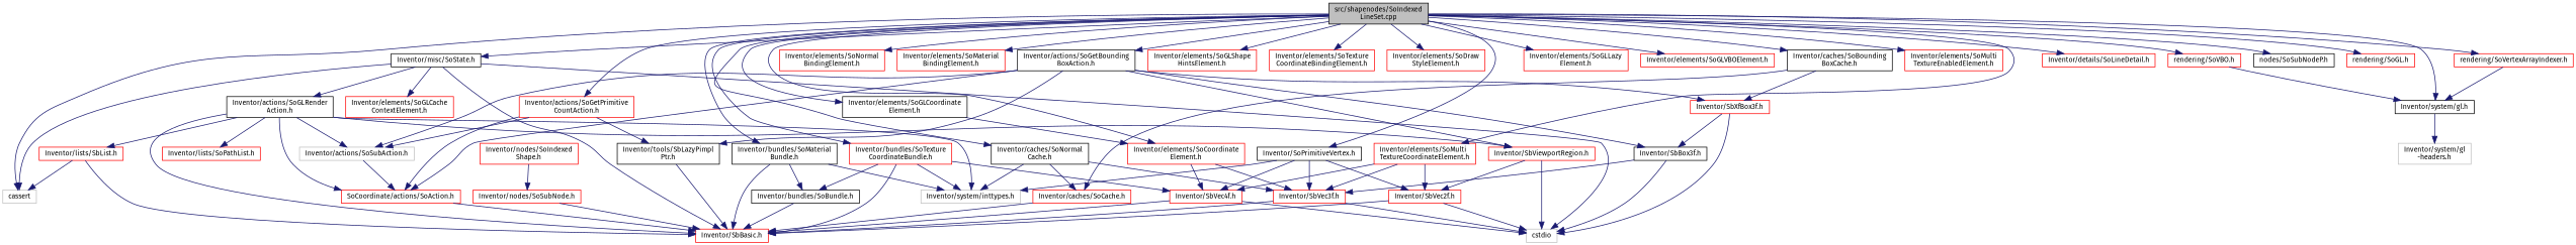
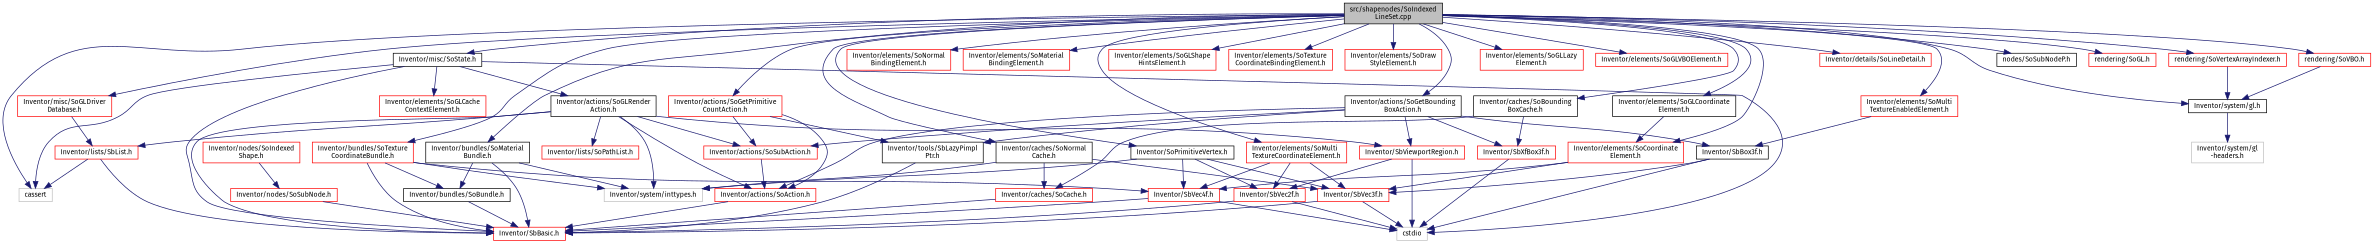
  digraph {
    fontname="Fira Sans"
    node [color=red fillcolor=white fontname="Fira Sans" fontsize=10 shape=record style=filled]
    edge [color=midnightblue fontname="Fira Sans" fontsize=10 labelfontname=Helvetica labelfontsize=10 style=solid]
    n1 [color=black fillcolor=grey75 fontcolor=black height=0.2 label="src/shapenodes/SoIndexed\lLineSet.cpp" width=0.4]
    n2 [color=grey75 height=0.2 label=cassert width=0.4]
    n3 [color=black height=0.2 label="Inventor/SoPrimitiveVertex.h" width=0.4]
    n4 [color=black height=0.2 label="Inventor/caches/SoNormal\lCache.h" width=0.4]
    n5 [color=black height=0.2 label="Inventor/misc/SoState.h" width=0.4]
    n6 [color=black height=0.2 label="Inventor/bundles/SoMaterial\lBundle.h" width=0.4]
    n7 [color=black height=0.2 label="Inventor/actions/SoGetBounding\lBoxAction.h" width=0.4]
    n8 [color=black height=0.2 label="Inventor/system/gl.h" width=0.4]
    n9 [height=0.2 label="Inventor/actions/SoGetPrimitive\lCountAction.h" width=0.4]
    n10 [height=0.2 label="Inventor/elements/SoNormal\lBindingElement.h" width=0.4]
    n11 [height=0.2 label="Inventor/elements/SoMaterial\lBindingElement.h" width=0.4]
    n12 [height=0.2 label="Inventor/elements/SoCoordinate\lElement.h" width=0.4]
    n13 [height=0.2 label="Inventor/elements/SoGLShape\lHintsElement.h" width=0.4]
    n14 [height=0.2 label="Inventor/elements/SoTexture\lCoordinateBindingElement.h" width=0.4]
    n15 [height=0.2 label="Inventor/elements/SoDraw\lStyleElement.h" width=0.4]
    n16 [color=black height=0.2 label="Inventor/elements/SoGLCoordinate\lElement.h" width=0.4]
    n17 [height=0.2 label="Inventor/elements/SoGLLazy\lElement.h" width=0.4]
    n18 [height=0.2 label="Inventor/elements/SoGLVBOElement.h" width=0.4]
    n19 [height=0.2 label="Inventor/elements/SoMulti\lTextureCoordinateElement.h" width=0.4]
    n20 [height=0.2 label="Inventor/elements/SoMulti\lTextureEnabledElement.h" width=0.4]
    n21 [height=0.2 label="Inventor/bundles/SoTexture\lCoordinateBundle.h" width=0.4]
    n22 [height=0.2 label="Inventor/details/SoLineDetail.h" width=0.4]
    n23 [color=black height=0.2 label="Inventor/caches/SoBounding\lBoxCache.h" width=0.4]
+   n24 [height=0.2 label="Inventor/misc/SoGLDriver\lDatabase.h" width=0.4]
    n25 [color=black height=0.2 label="nodes/SoSubNodeP.h" width=0.4]
    n26 [height=0.2 label="rendering/SoGL.h" width=0.4]
    n27 [height=0.2 label="rendering/SoVertexArrayIndexer.h" width=0.4]
    n28 [height=0.2 label="rendering/SoVBO.h" width=0.4]
    n29 [height=0.2 label="Inventor/SbVec2f.h" width=0.4]
    n30 [height=0.2 label="Inventor/SbVec3f.h" width=0.4]
    n31 [height=0.2 label="Inventor/SbVec4f.h" width=0.4]
    n32 [color=grey75 height=0.2 label="Inventor/system/inttypes.h" width=0.4]
    n33 [height=0.2 label="Inventor/caches/SoCache.h" width=0.4]
    n34 [color=black height=0.2 label="Inventor/actions/SoGLRender\lAction.h" width=0.4]
    n35 [height=0.2 label="Inventor/elements/SoGLCache\lContextElement.h" width=0.4]
    n36 [height=0.2 label="Inventor/SbBasic.h" width=0.4]
    n37 [color=grey75 height=0.2 label=cstdio width=0.4]
    n38 [color=black height=0.2 label="Inventor/bundles/SoBundle.h" width=0.4]
-   n39 [height=0.2 label="SoCoordinate/actions/SoAction.h" width=0.4]
-   n40 [color=grey75 height=0.2 label="Inventor/actions/SoSubAction.h" width=0.4]
+   n39 [height=0.2 label="Inventor/actions/SoAction.h" width=0.4]
+   n40 [height=0.2 label="Inventor/actions/SoSubAction.h" width=0.4]
    n41 [height=0.2 label="Inventor/SbViewportRegion.h" width=0.4]
    n42 [height=0.2 label="Inventor/lists/SoPathList.h" width=0.4]
    n43 [height=0.2 label="Inventor/lists/SbList.h" width=0.4]
    n44 [color=black height=0.2 label="Inventor/tools/SbLazyPimpl\lPtr.h" width=0.4]
    n45 [color=black height=0.2 label="Inventor/SbBox3f.h" width=0.4]
    n46 [height=0.2 label="Inventor/SbXfBox3f.h" width=0.4]
    n47 [color=grey75 height=0.2 label="Inventor/system/gl\l-headers.h" width=0.4]
    n48 [height=0.2 label="Inventor/nodes/SoSubNode.h" width=0.4]
    n49 [height=0.2 label="Inventor/nodes/SoIndexed\lShape.h" width=0.4]
    n1 -> n2
    n1 -> n3
    n1 -> n4
    n1 -> n5
    n1 -> n6
    n1 -> n7
    n1 -> n8
    n1 -> n9
    n1 -> n10
    n1 -> n11
    n1 -> n12
    n1 -> n13
    n1 -> n14
    n1 -> n15
    n1 -> n16
    n1 -> n17
    n1 -> n18
    n1 -> n19
    n1 -> n20
    n1 -> n21
    n1 -> n22
    n1 -> n23
+   n1 -> n24
    n1 -> n25
    n1 -> n26
    n1 -> n27
    n1 -> n28
    n3 -> n29
    n3 -> n30
    n3 -> n31
    n3 -> n32
    n4 -> n30
    n4 -> n32
    n4 -> n33
    n5 -> n2
    n5 -> n34
    n5 -> n35
    n5 -> n36
    n5 -> n37
    n6 -> n32
    n6 -> n36
    n6 -> n38
    n7 -> n39
    n7 -> n40
    n7 -> n41
    n7 -> n44
    n7 -> n45
    n7 -> n46
    n8 -> n47
    n9 -> n39
    n9 -> n40
    n9 -> n44
    n12 -> n30
    n12 -> n31
    n16 -> n12
    n19 -> n29
    n19 -> n30
    n19 -> n31
    n21 -> n31
    n21 -> n32
    n21 -> n36
    n21 -> n38
    n23 -> n33
    n23 -> n46
+   n24 -> n43
    n27 -> n8
    n28 -> n8
    n29 -> n36
    n29 -> n37
    n30 -> n36
    n30 -> n37
    n31 -> n36
    n31 -> n37
    n33 -> n36
    n34 -> n32
    n34 -> n36
    n34 -> n39
    n34 -> n40
    n34 -> n41
    n34 -> n42
    n34 -> n43
    n38 -> n36
    n39 -> n36
    n40 -> n39
    n41 -> n29
    n41 -> n37
    n43 -> n2
    n43 -> n36
    n44 -> n36
    n45 -> n30
    n45 -> n37
    n46 -> n37
-   n46 -> n45
+   n20 -> n45
    n48 -> n36
    n49 -> n48
  }
